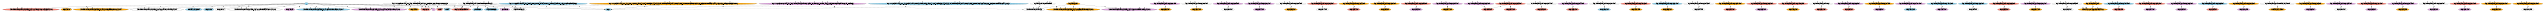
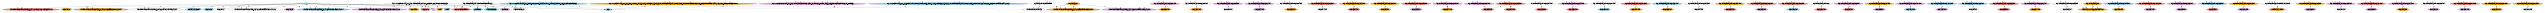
  digraph {
    node [fillcolor=plum style=filled]
    edge [style=dashed]
    "-" [fillcolor=skyblue]
    "/SiteWebIF/Intranet-etudiant.php?ticket=ST-19118-EabntXV7HXc1iIbI5sou-dsi-vm04" [fillcolor=skyblue]
    "/SiteWebIF/Intranet-etudiant.php?ticket=ST-341866-kd9uCwjkxLkydUzKTbsD-dsi-vm03"
    "/temps/4IF4.ics" [fillcolor=orange]
    "/temps/GO.ics" [fillcolor=salmon]
    "/SiteWebIF/Intranet-etudiant.php?ticket=ST-341762-04emqA7WUc610oS36G5B-dsi-vm03" [fillcolor=salmon]
    "/temps/4IF1.ics" [fillcolor=orange]
    "/SiteWebIF/Intranet-etudiant.php?ticket=ST-19003-iWUXxygHfEPoGzBotWq0-dsi-vm04" [fillcolor=orange]
    "/SiteWebIF/Intranet-etudiant.php?ticket=ST-18983-qoy9blUTrJiM4PYIhncG-dsi-vm04" [fillcolor=white]
    "/notesif/RSS/RSS_3IF.xml" [fillcolor=skyblue]
    "/temps/MK.ics" [fillcolor=skyblue]
    "/"
    "/temps/3IF1.ics" [fillcolor=white]
    "/temps/" [fillcolor=skyblue]
    "/SiteWebIF/Intranet-etudiant.php" [fillcolor=white]
    "/SiteWebIF/Intranet-etudiant.php?ticket=ST-341667-KHlNEzic9e5btb4JQ1Nw-dsi-vm03" [fillcolor=white]
-   "/notesif" [fillcolor=salmon]
+   "/notesif" [fillcolor=orange]
    "/notesif/" [fillcolor=skyblue]
    "/temps/4IF3.ics"
    "http://if.insa-lyon.fr/" [fillcolor=orange]
    "/SiteWebIF/Intranet-etudiant.php?ticket=ST-341756-DczU0T0lBaIDbMQFeya6-dsi-vm03"
    "/SiteWebIF/Intranet-etudiant.php?ticket=ST-341682-RjfRTgziibddmotBJFlo-dsi-vm03" [fillcolor=orange]
    "http://intranet-if.insa-lyon.fr/SiteWebIF/Intranet-etudiant.php" [fillcolor=white]
    "/stages/ListePFE.php" [fillcolor=skyblue]
    "/permanences"
    "/stages/Listestage.php" [fillcolor=white]
    "/temps/SoutenancesPFE.html" [fillcolor=salmon]
    "/permanences/" [fillcolor=skyblue]
    "/temps/3IF22.html" [fillcolor=orange]
    "http://intranet-if.insa-lyon.fr/temps/3IF21.html"
    "http://intranet-if.insa-lyon.fr/temps/3IF20.html" [fillcolor=white]
    "/temps/3IF21.html" [fillcolor=orange]
    "/temps/3IF20.html" [fillcolor=white]
    "http://intranet-if.insa-lyon.fr/temps/3IF19.html"
    "http://intranet-if.insa-lyon.fr/temps/3IF18.html"
    "/temps/3IF19.html"
    "http://intranet-if.insa-lyon.fr/temps/3IF14.html" [fillcolor=white]
    "/temps/3IF15.html" [fillcolor=orange]
    "http://intranet-if.insa-lyon.fr/temps/3IF13.html" [fillcolor=salmon]
    "/temps/3IF14.html" [fillcolor=white]
    "http://intranet-if.insa-lyon.fr/temps/3IF43.html" [fillcolor=orange]
    "/temps/3IF44.html" [fillcolor=salmon]
    "http://intranet-if.insa-lyon.fr/temps/3IF1.html" [fillcolor=orange]
    "/temps/3IF2.html" [fillcolor=orange]
    "http://intranet-if.insa-lyon.fr/temps/3IF42.html" [fillcolor=salmon]
    "/temps/3IF43.html"
    "/temps/3IF41.html" [fillcolor=orange]
    "http://intranet-if.insa-lyon.fr/temps/3IF40.html"
    "/temps/index.html" [fillcolor=salmon]
    "http://intranet-if.insa-lyon.fr/temps/3IF37.html"
    "http://intranet-if.insa-lyon.fr/temps/3IF39.html" [fillcolor=salmon]
    "/temps/3IF40.html" [fillcolor=salmon]
    "http://www.google.com/url?sa=D&q=http://intranet-if.insa-lyon.fr/&usg=AFQjCNHV-gCqPo-huDqFpvtCum8KGpr5JQ" [fillcolor=white]
    n54 [fillcolor=white label="sou://intranet-if.insa-lyon.fr/temps/3IF47.html"]
    "/temps/3IF48.html" [fillcolor=salmon]
    "/temps/3IF50.html" [fillcolor=salmon]
    "http://intranet-if.insa-lyon.fr/temps/3IF49.html"
    "http://intranet-if.insa-lyon.fr/temps/3IF17.html" [fillcolor=white]
    "/temps/3IF18.html" [fillcolor=skyblue]
    "http://intranet-if.insa-lyon.fr/temps/4IF16.html" [fillcolor=salmon]
    "/temps/4IF17.html" [fillcolor=orange]
    "http://intranet-if.insa-lyon.fr/temps/3IF51.html" [fillcolor=skyblue]
    "/temps/3IF52.html" [fillcolor=orange]
    "http://intranet-if.insa-lyon.fr/temps/3IF48.html" [fillcolor=white]
    "/temps/3IF49.html" [fillcolor=white]
    "http://intranet-if.insa-lyon.fr/temps/3IF41.html" [fillcolor=orange]
    "/temps/3IF42.html" [fillcolor=salmon]
    "http://www.google.com/gwt/x?hl=fr&u=http://intranet-if.insa-lyon.fr/temps/&client=ms-samsung&q=IntraNet+if&sa=X&ei=ixFLUKzxAYazhAeFh4HICA&ved=0CB4QFjAA"
    "http://www.google.fr/url?sa=t&rct=j&q=emplois%20du%20temsp%20insa&source=web&cd=1&ved=0CCkQFjAA&url=http%3A%2F%2Fintranet-if.insa-lyon.fr%2Ftemps%2F&ei=xBRLUPSZFs61hAepl4CoCg&usg=AFQjCNEWrHsRdIlhli_31qYl94w-yMCjpw" [fillcolor=skyblue]
    "http://www.google.fr/search?hl=fr&gl=FR&ie=UTF-8&source=android-browser&q=intranet+if&redir_esc=&ei=ng1LUJe9KIGf0QXdg4HoAg" [fillcolor=skyblue]
    "http://www.google.fr/url?sa=t&rct=j&q=&esrc=s&source=web&cd=2&ved=0CDIQFjAB&url=http%3A%2F%2Fintranet-if.insa-lyon.fr%2Ftemps%2F&ei=_wxLUKCwEMaJhQe08oCYCw&usg=AFQjCNEWrHsRdIlhli_31qYl94w-yMCjpw&sig2=eTdZgqmz8aDAi5eiWxEP1g" [fillcolor=orange]
    "http://intranet-if.insa-lyon.fr/temps/3IF50.html" [fillcolor=salmon]
    "/temps/3IF51.html"
    "http://if.insa-lyon.fr/vie-etudiante/laedi" [fillcolor=white]
    "http://intranet-if.insa-lyon.fr/temps/4IF15.html" [fillcolor=salmon]
-   "/temps/4IF16.html" [fillcolor=orange]
+   "/temps/4IF16.html" [fillcolor=skyblue]
    "http://intranet-if.insa-lyon.fr/temps/" [fillcolor=white]
    "/temps/3IF37.html" [fillcolor=salmon]
    "/temps/3IF7.html" [fillcolor=salmon]
    "http://intranet-if.insa-lyon.fr/temps/3IF6.html"
    "http://intranet-if.insa-lyon.fr/temps/3IF4.html" [fillcolor=orange]
    "/temps/3IF5.html"
    "/temps/4IF18.html" [fillcolor=skyblue]
    "http://intranet-if.insa-lyon.fr/temps/4IF17.html"
    "http://intranet-if.insa-lyon.fr/temps/4IF18.html" [fillcolor=skyblue]
    "/temps/4IF19.html"
    "http://intranet-if.insa-lyon.fr/temps/3IF8.html" [fillcolor=skyblue]
    "/temps/3IF9.html" [fillcolor=white]
    "http://intranet-if.insa-lyon.fr/temps/3IF38.html" [fillcolor=salmon]
    "/temps/3IF39.html" [fillcolor=salmon]
    "/temps/3IF17.html" [fillcolor=orange]
    "http://intranet-if.insa-lyon.fr/temps/3IF16.html"
    "http://intranet-if.insa-lyon.fr/temps/3IF45.html" [fillcolor=white]
    "/temps/3IF46.html" [fillcolor=white]
    "http://intranet-if.insa-lyon.fr/" [fillcolor=orange]
    "/cache/caa37016007b56628f231acfd3d91188" [fillcolor=orange]
    "http://intranet-if.insa-lyon.fr/temps/4IF19.html" [fillcolor=skyblue]
-   "/temps/4IF20.html" [fillcolor=salmon]
+   "/temps/4IF20.html" [fillcolor=orange]
    "http://intranet-if.insa-lyon.fr/temps/3IF46.html" [fillcolor=salmon]
    "/temps/3IF47.html"
    "http://intranet-if.insa-lyon.fr/temps/3IF52.html"
    "/temps/3IF1.html"
    "http://intranet-if.insa-lyon.fr/temps/3IF3.html" [fillcolor=skyblue]
    "/temps/3IF4.html" [fillcolor=salmon]
    "http://intranet-if.insa-lyon.fr/temps/3IF15.html" [fillcolor=orange]
    "/temps/3IF16.html"
    "http://intranet-if.insa-lyon.fr/notesif/RSS/RSS_4IF.xml" [fillcolor=white]
    "/notesif/RSS/RSS_4IF.xml" [fillcolor=orange]
    "http://intranet-if.insa-lyon.fr/temps/3IF5.html" [fillcolor=orange]
    "/temps/3IF6.html"
    "/temps/3IF10.html" [fillcolor=white]
    "http://intranet-if.insa-lyon.fr/temps/3IF9.html"
    "http://intranet-if.insa-lyon.fr/temps/3IF7.html" [fillcolor=salmon]
    "/temps/3IF8.html"
    "/temps/3IF45.html" [fillcolor=orange]
    "http://intranet-if.insa-lyon.fr/temps/3IF44.html"
    "http://intranet-if.insa-lyon.fr/temps/3IF2.html" [fillcolor=white]
    "/temps/3IF3.html"
    "http://intranet-if.insa-lyon.fr/temps/3IF10.html" [fillcolor=salmon]
    "/temps/3IF11.html"
    "http://intranet-if.insa-lyon.fr/temps/3IF11.html" [fillcolor=orange]
    "/temps/3IF12.html" [fillcolor=orange]
    "http://intranet-if.insa-lyon.fr/temps/3IF12.html" [fillcolor=orange]
    "/temps/3IF13.html" [fillcolor=white]
    "-" -> "/SiteWebIF/Intranet-etudiant.php?ticket=ST-19118-EabntXV7HXc1iIbI5sou-dsi-vm04" [label=1]
    "-" -> "/SiteWebIF/Intranet-etudiant.php?ticket=ST-341866-kd9uCwjkxLkydUzKTbsD-dsi-vm03" [label=1 style=solid]
    "-" -> "/temps/4IF4.ics" [label=1 style=solid]
    "-" -> "/temps/GO.ics" [label=1]
    "-" -> "/SiteWebIF/Intranet-etudiant.php?ticket=ST-341762-04emqA7WUc610oS36G5B-dsi-vm03" [label=1 style=solid]
    "-" -> "/temps/4IF1.ics" [label=1]
    "-" -> "/SiteWebIF/Intranet-etudiant.php?ticket=ST-19003-iWUXxygHfEPoGzBotWq0-dsi-vm04" [label=1]
    "-" -> "/SiteWebIF/Intranet-etudiant.php?ticket=ST-18983-qoy9blUTrJiM4PYIhncG-dsi-vm04" [label=1 style=solid]
    "-" -> "/notesif/RSS/RSS_3IF.xml" [label=1]
    "-" -> "/temps/MK.ics" [label=1]
    "-" -> "/" [label=2]
    "-" -> "/temps/3IF1.ics" [label=4 style=solid]
    "-" -> "/temps/" [label=1 style=solid]
    "-" -> "/SiteWebIF/Intranet-etudiant.php" [label=8]
    "-" -> "/SiteWebIF/Intranet-etudiant.php?ticket=ST-341667-KHlNEzic9e5btb4JQ1Nw-dsi-vm03" [label=1 style=solid]
    "-" -> "/notesif" [label=2]
    "-" -> "/notesif/" [label=2]
    "-" -> "/temps/4IF3.ics" [label=2]
    "http://if.insa-lyon.fr/" -> "/SiteWebIF/Intranet-etudiant.php" [label=8 style=solid]
    "http://if.insa-lyon.fr/" -> "/SiteWebIF/Intranet-etudiant.php?ticket=ST-341756-DczU0T0lBaIDbMQFeya6-dsi-vm03" [label=1 style=solid]
    "http://if.insa-lyon.fr/" -> "/SiteWebIF/Intranet-etudiant.php?ticket=ST-341682-RjfRTgziibddmotBJFlo-dsi-vm03" [label=1]
    "http://intranet-if.insa-lyon.fr/SiteWebIF/Intranet-etudiant.php" -> "/temps/" [label=1]
    "http://intranet-if.insa-lyon.fr/SiteWebIF/Intranet-etudiant.php" -> "/notesif" [label=4]
    "http://intranet-if.insa-lyon.fr/SiteWebIF/Intranet-etudiant.php" -> "/notesif/" [label=6 style=solid]
    "http://intranet-if.insa-lyon.fr/SiteWebIF/Intranet-etudiant.php" -> "/stages/ListePFE.php" [label=1]
    "http://intranet-if.insa-lyon.fr/SiteWebIF/Intranet-etudiant.php" -> "/permanences" [label=1 style=solid]
    "http://intranet-if.insa-lyon.fr/SiteWebIF/Intranet-etudiant.php" -> "/stages/Listestage.php" [label=1]
    "http://intranet-if.insa-lyon.fr/SiteWebIF/Intranet-etudiant.php" -> "/temps/SoutenancesPFE.html" [label=1]
    "http://intranet-if.insa-lyon.fr/SiteWebIF/Intranet-etudiant.php" -> "/permanences/" [label=1]
    "http://intranet-if.insa-lyon.fr/temps/3IF21.html" -> "/temps/3IF22.html" [label=1]
    "http://intranet-if.insa-lyon.fr/temps/3IF20.html" -> "/temps/3IF21.html" [label=1]
    "http://intranet-if.insa-lyon.fr/temps/3IF19.html" -> "/temps/3IF20.html" [label=1 style=solid]
    "http://intranet-if.insa-lyon.fr/temps/3IF18.html" -> "/temps/3IF19.html" [label=1 style=solid]
    "http://intranet-if.insa-lyon.fr/temps/3IF14.html" -> "/temps/3IF15.html" [label=1]
    "http://intranet-if.insa-lyon.fr/temps/3IF13.html" -> "/temps/3IF14.html" [label=1]
    "http://intranet-if.insa-lyon.fr/temps/3IF43.html" -> "/temps/3IF44.html" [label=1 style=solid]
    "http://intranet-if.insa-lyon.fr/temps/3IF1.html" -> "/temps/3IF2.html" [label=1 style=solid]
    "http://intranet-if.insa-lyon.fr/temps/3IF42.html" -> "/temps/3IF43.html" [label=1 style=solid]
    "http://intranet-if.insa-lyon.fr/temps/3IF40.html" -> "/temps/3IF41.html" [label=2]
    "http://intranet-if.insa-lyon.fr/temps/3IF37.html" -> "/temps/index.html" [label=1 style=solid]
    "http://intranet-if.insa-lyon.fr/temps/3IF39.html" -> "/temps/index.html" [label=1 style=solid]
    "http://intranet-if.insa-lyon.fr/temps/3IF39.html" -> "/temps/3IF40.html" [label=2]
    "http://www.google.com/url?sa=D&q=http://intranet-if.insa-lyon.fr/&usg=AFQjCNHV-gCqPo-huDqFpvtCum8KGpr5JQ" -> "/" [label=1]
    n54 -> "/temps/3IF48.html" [label=1 style=solid]
    "http://intranet-if.insa-lyon.fr/temps/3IF49.html" -> "/temps/3IF50.html" [label=1]
    "http://intranet-if.insa-lyon.fr/temps/3IF17.html" -> "/temps/3IF18.html" [label=1 style=solid]
    "http://intranet-if.insa-lyon.fr/temps/4IF16.html" -> "/temps/4IF17.html" [label=1]
    "http://intranet-if.insa-lyon.fr/temps/3IF51.html" -> "/temps/3IF52.html" [label=1]
    "http://intranet-if.insa-lyon.fr/temps/3IF48.html" -> "/temps/3IF49.html" [label=1]
    "http://intranet-if.insa-lyon.fr/temps/3IF41.html" -> "/temps/3IF42.html" [label=1]
    "http://www.google.com/gwt/x?hl=fr&u=http://intranet-if.insa-lyon.fr/temps/&client=ms-samsung&q=IntraNet+if&sa=X&ei=ixFLUKzxAYazhAeFh4HICA&ved=0CB4QFjAA" -> "/temps/" [label=1]
    "http://www.google.fr/url?sa=t&rct=j&q=emplois%20du%20temsp%20insa&source=web&cd=1&ved=0CCkQFjAA&url=http%3A%2F%2Fintranet-if.insa-lyon.fr%2Ftemps%2F&ei=xBRLUPSZFs61hAepl4CoCg&usg=AFQjCNEWrHsRdIlhli_31qYl94w-yMCjpw" -> "/temps/" [label=1]
    "http://www.google.fr/search?hl=fr&gl=FR&ie=UTF-8&source=android-browser&q=intranet+if&redir_esc=&ei=ng1LUJe9KIGf0QXdg4HoAg" -> "/temps/" [label=1]
    "http://www.google.fr/url?sa=t&rct=j&q=&esrc=s&source=web&cd=2&ved=0CDIQFjAB&url=http%3A%2F%2Fintranet-if.insa-lyon.fr%2Ftemps%2F&ei=_wxLUKCwEMaJhQe08oCYCw&usg=AFQjCNEWrHsRdIlhli_31qYl94w-yMCjpw&sig2=eTdZgqmz8aDAi5eiWxEP1g" -> "/temps/" [label=1 style=solid]
    "http://intranet-if.insa-lyon.fr/temps/3IF50.html" -> "/temps/3IF51.html" [label=1]
    "http://if.insa-lyon.fr/vie-etudiante/laedi" -> "/SiteWebIF/Intranet-etudiant.php" [label=1]
    "http://intranet-if.insa-lyon.fr/temps/4IF15.html" -> "/temps/4IF16.html" [label=1]
    "http://intranet-if.insa-lyon.fr/temps/" -> "/temps/3IF37.html" [label=4]
    "http://intranet-if.insa-lyon.fr/temps/3IF6.html" -> "/temps/3IF7.html" [label=1 style=solid]
    "http://intranet-if.insa-lyon.fr/temps/3IF4.html" -> "/temps/3IF5.html" [label=1 style=solid]
    "http://intranet-if.insa-lyon.fr/temps/4IF17.html" -> "/temps/4IF18.html" [label=1 style=solid]
    "http://intranet-if.insa-lyon.fr/temps/4IF18.html" -> "/temps/4IF19.html" [label=1 style=solid]
    "http://intranet-if.insa-lyon.fr/temps/3IF8.html" -> "/temps/3IF9.html" [label=1]
    "http://intranet-if.insa-lyon.fr/temps/3IF38.html" -> "/temps/3IF39.html" [label=1 style=solid]
    "http://intranet-if.insa-lyon.fr/temps/3IF16.html" -> "/temps/3IF17.html" [label=1]
    "http://intranet-if.insa-lyon.fr/temps/3IF45.html" -> "/temps/3IF46.html" [label=1 style=solid]
    "http://intranet-if.insa-lyon.fr/" -> "/cache/caa37016007b56628f231acfd3d91188" [label=1 style=solid]
    "http://intranet-if.insa-lyon.fr/temps/4IF19.html" -> "/temps/4IF20.html" [label=1]
    "http://intranet-if.insa-lyon.fr/temps/3IF46.html" -> "/temps/3IF47.html" [label=1 style=solid]
    "http://intranet-if.insa-lyon.fr/temps/3IF52.html" -> "/temps/3IF1.html" [label=1 style=solid]
    "http://intranet-if.insa-lyon.fr/temps/3IF3.html" -> "/temps/3IF4.html" [label=1]
    "http://intranet-if.insa-lyon.fr/temps/3IF15.html" -> "/temps/3IF16.html" [label=1]
    "http://intranet-if.insa-lyon.fr/notesif/RSS/RSS_4IF.xml" -> "/notesif/RSS/RSS_4IF.xml" [label=1 style=solid]
    "http://intranet-if.insa-lyon.fr/temps/3IF5.html" -> "/temps/3IF6.html" [label=1]
    "http://intranet-if.insa-lyon.fr/temps/3IF9.html" -> "/temps/3IF10.html" [label=1 style=solid]
    "http://intranet-if.insa-lyon.fr/temps/3IF7.html" -> "/temps/3IF8.html" [label=1 style=solid]
    "http://intranet-if.insa-lyon.fr/temps/3IF44.html" -> "/temps/3IF45.html" [label=1 style=solid]
    "http://intranet-if.insa-lyon.fr/temps/3IF2.html" -> "/temps/3IF3.html" [label=1]
    "http://intranet-if.insa-lyon.fr/temps/3IF10.html" -> "/temps/3IF11.html" [label=1 style=solid]
    "http://intranet-if.insa-lyon.fr/temps/3IF11.html" -> "/temps/3IF12.html" [label=1 style=solid]
    "http://intranet-if.insa-lyon.fr/temps/3IF12.html" -> "/temps/3IF13.html" [label=1]
  }
